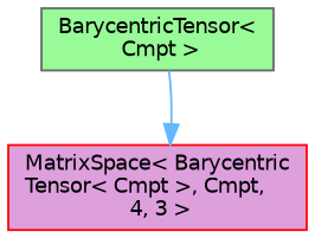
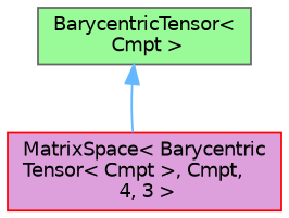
  digraph {
    node [fontname=Helvetica fontsize=10 shape=box style=filled]
    n1 [color=gray40 fillcolor=palegreen fontcolor=black height=0.2 label="BarycentricTensor\<\l Cmpt \>" width=0.4]
    n2 [color=red fillcolor=plum height=0.2 label="MatrixSpace\< Barycentric\lTensor\< Cmpt \>, Cmpt,\l 4, 3 \>" width=0.4]
-   n2 -> n1 [color=steelblue1 dir=back fontname=Helvetica fontsize=10 labelfontname=Helvetica labelfontsize=10 style=solid]
+   n1 -> n2 [color=steelblue1 dir=back fontname=Helvetica fontsize=10 labelfontname=Helvetica labelfontsize=10 style=solid]
  }
